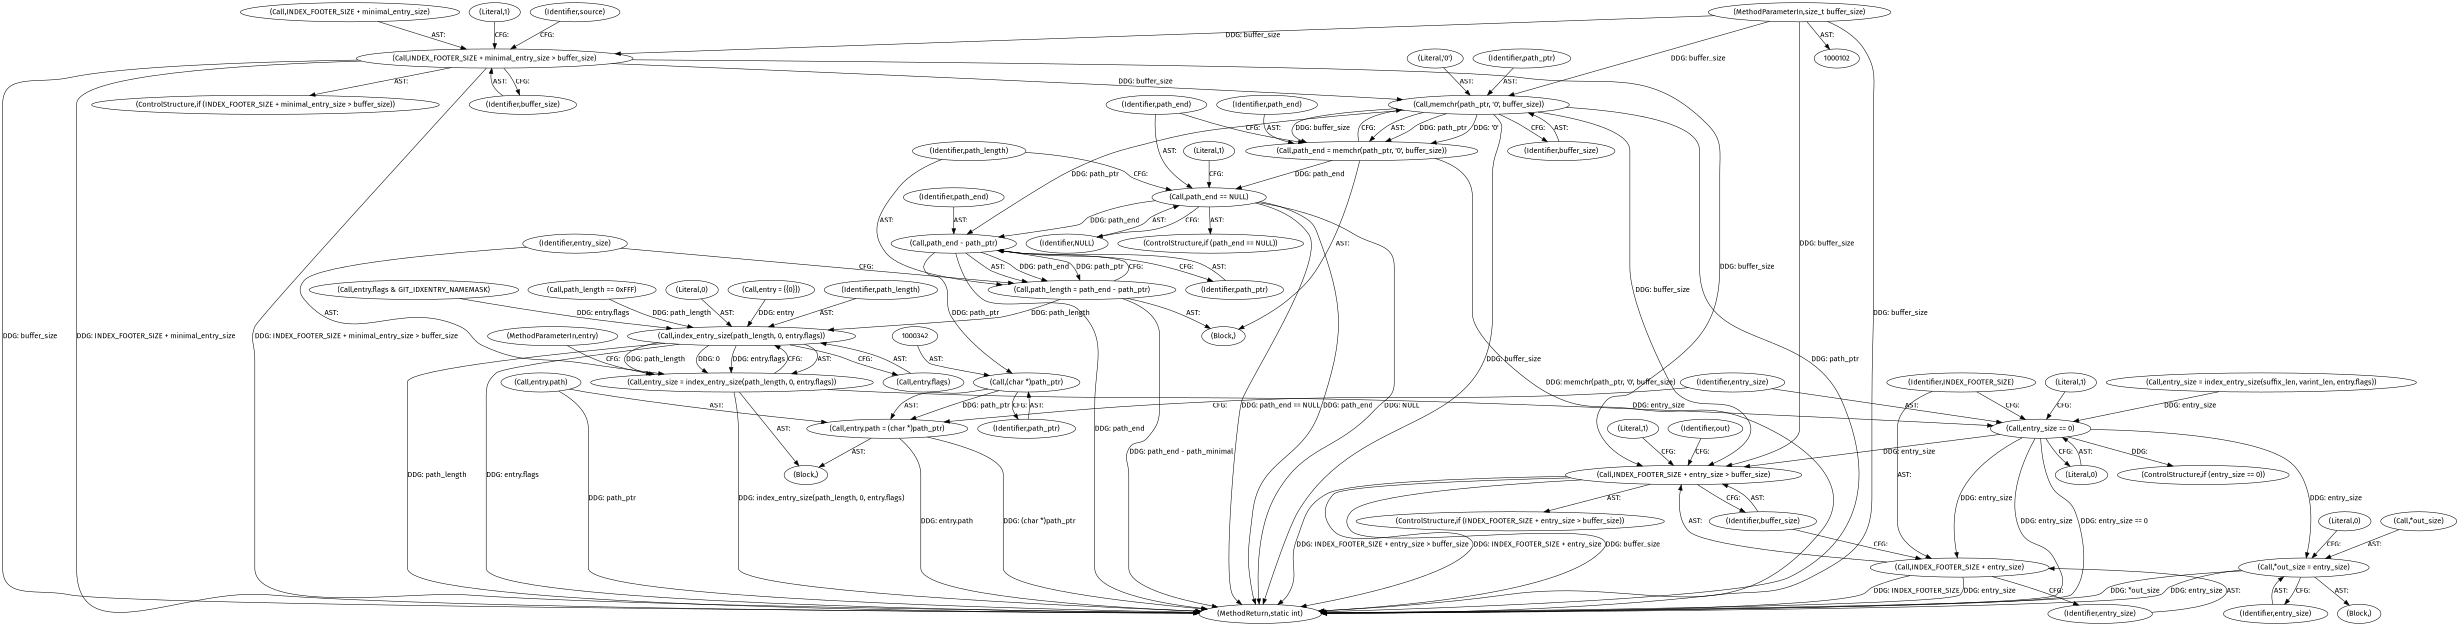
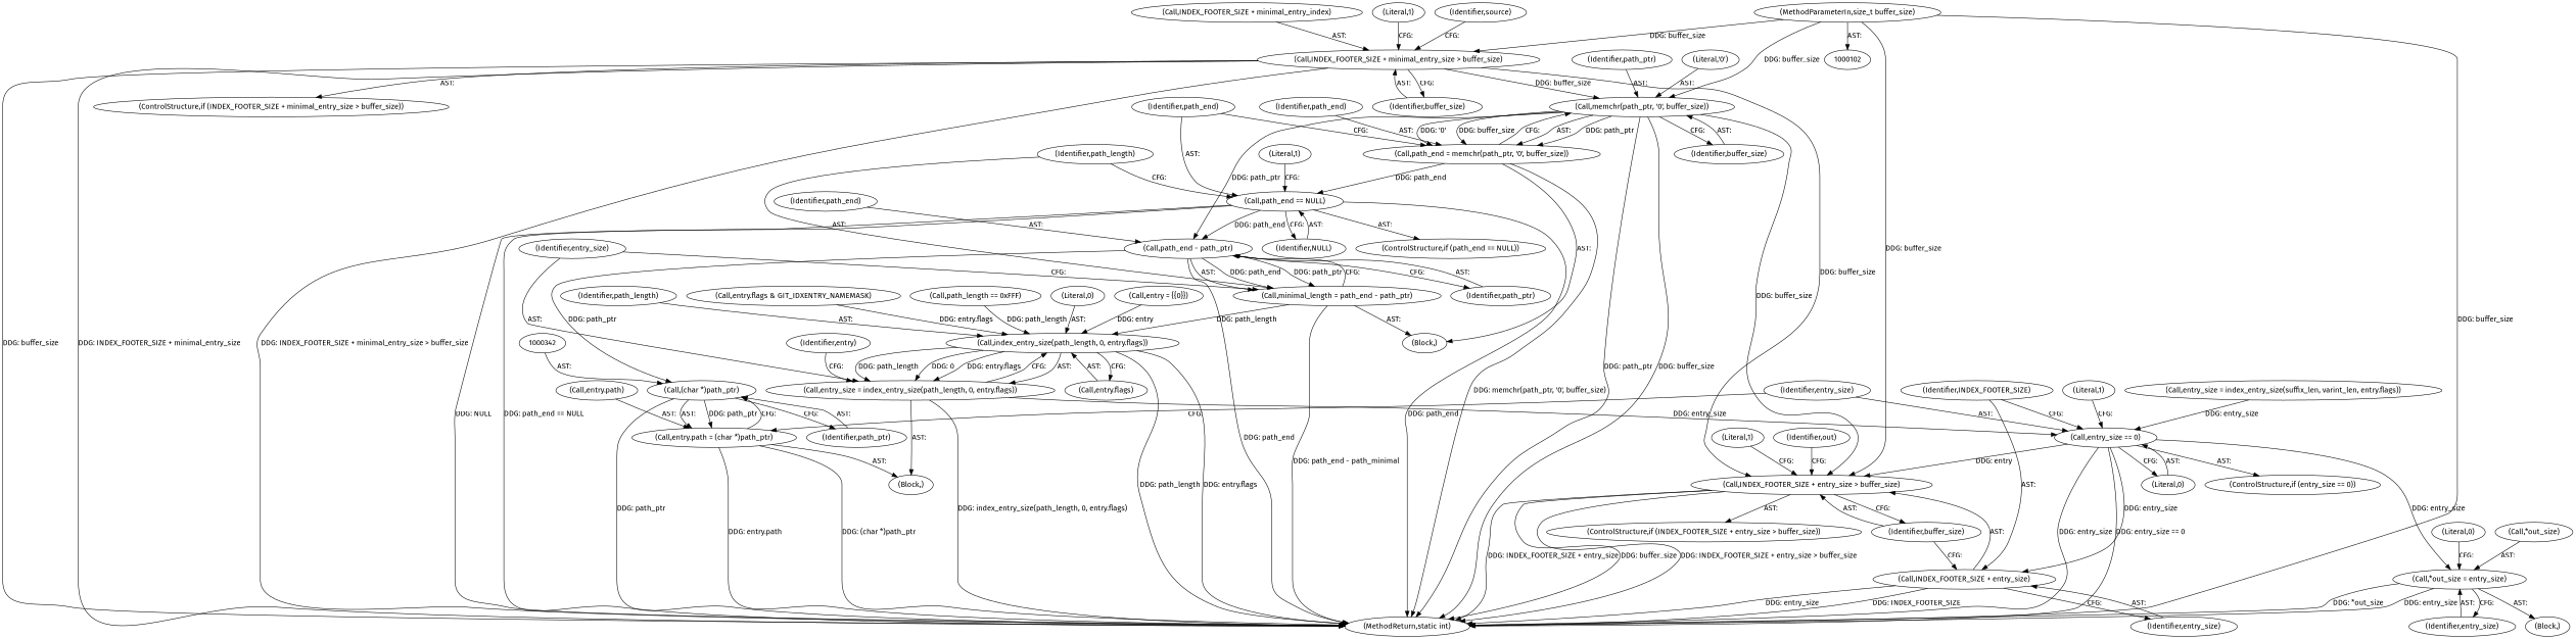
  digraph {
    fontname="Fira Sans"
    node [fontname="Fira Sans"]
    edge [fontname="Fira Sans"]
    n1 [label="(Call,memchr(path_ptr, '\0', buffer_size))"]
    n2 [label="(Call,path_end = memchr(path_ptr, '\0', buffer_size))"]
    n3 [label="(Call,path_end - path_ptr)"]
    n4 [label="(Call,INDEX_FOOTER_SIZE + entry_size > buffer_size)"]
    n5 [label="(Identifier,buffer_size)"]
    n6 [label="(MethodReturn,static int)"]
    n7 [label="(Call,path_end == NULL)"]
    n8 [label="(Block,)"]
-   n9 [label="(Call,path_length = path_end - path_ptr)"]
+   n9 [label="(Call,minimal_length = path_end - path_ptr)"]
    n10 [label="(Call,(char *)path_ptr)"]
    n11 [label="(Identifier,path_ptr)"]
    n12 [label="(Identifier,buffer_size)"]
    n13 [label="(ControlStructure,if (INDEX_FOOTER_SIZE + entry_size > buffer_size))"]
    n14 [label="(Call,INDEX_FOOTER_SIZE + minimal_entry_size > buffer_size)"]
    n15 [label="(ControlStructure,if (INDEX_FOOTER_SIZE + minimal_entry_size > buffer_size))"]
    n16 [label="(Identifier,buffer_size)"]
    n17 [label="(MethodParameterIn,size_t buffer_size)"]
    1000102
    n19 [label="(Identifier,NULL)"]
    n20 [label="(ControlStructure,if (path_end == NULL))"]
    n21 [label="(Call,index_entry_size(path_length, 0, entry.flags))"]
    n22 [label="(Call,entry.path = (char *)path_ptr)"]
    n23 [label="(Identifier,path_ptr)"]
    n24 [label="(Call,entry_size = index_entry_size(path_length, 0, entry.flags))"]
    n25 [label="(Call,entry.flags)"]
    n26 [label="(Call,entry_size == 0)"]
    n27 [label="(Block,)"]
    n28 [label="(Call,INDEX_FOOTER_SIZE + entry_size)"]
    n29 [label="(Call,*out_size = entry_size)"]
    n30 [label="(Literal,0)"]
    n31 [label="(ControlStructure,if (entry_size == 0))"]
    n32 [label="(Identifier,entry_size)"]
    n33 [label="(Block,)"]
    n34 [label="(Identifier,entry_size)"]
    n35 [label="(Call,path_length == 0xFFF)"]
    n36 [label="(Literal,0)"]
    n37 [label="(Identifier,entry_size)"]
    n38 [label="(Literal,'\0')"]
    n39 [label="(Literal,1)"]
    n40 [label="(Identifier,entry_size)"]
    n41 [label="(Identifier,INDEX_FOOTER_SIZE)"]
    n42 [label="(Identifier,path_length)"]
    n43 [label="(Identifier,path_end)"]
    n44 [label="(Literal,1)"]
    n45 [label="(Identifier,source)"]
    n46 [label="(Literal,0)"]
-   n47 [label="(Call,INDEX_FOOTER_SIZE + minimal_entry_size)"]
+   n47 [label="(Call,INDEX_FOOTER_SIZE + minimal_entry_index)"]
    n48 [label="(Literal,1)"]
    n49 [label="(Literal,1)"]
    n50 [label="(Identifier,out)"]
    n51 [label="(Call,entry = {{0}})"]
    n52 [label="(Identifier,path_end)"]
    n53 [label="(Identifier,path_length)"]
    n54 [label="(Call,entry.path)"]
    n55 [label="(Call,*out_size)"]
    n56 [label="(Call,entry_size = index_entry_size(suffix_len, varint_len, entry.flags))"]
    n57 [label="(Identifier,path_ptr)"]
    n58 [label="(Identifier,path_end)"]
    n59 [label="(Call,entry.flags & GIT_IDXENTRY_NAMEMASK)"]
-   n60 [label="(MethodParameterIn,entry)"]
+   n60 [label="(Identifier,entry)"]
    1000342
    n1 -> n2 [label="AST: "]
    n1 -> n2 [label="DDG: path_ptr"]
    n1 -> n2 [label="DDG: '\0'"]
    n1 -> n2 [label="DDG: buffer_size"]
    n1 -> n3 [label="DDG: path_ptr"]
    n1 -> n4 [label="DDG: buffer_size"]
    n1 -> n5 [label="CFG: "]
    n1 -> n6 [label="DDG: buffer_size"]
    n1 -> n6 [label="DDG: path_ptr"]
    n2 -> n1 [label="CFG: "]
    n2 -> n6 [label="DDG: memchr(path_ptr, '\0', buffer_size)"]
    n2 -> n7 [label="DDG: path_end"]
    n2 -> n8 [label="AST: "]
    n3 -> n6 [label="DDG: path_end"]
    n3 -> n9 [label="AST: "]
    n3 -> n9 [label="DDG: path_end"]
    n3 -> n9 [label="DDG: path_ptr"]
    n3 -> n10 [label="DDG: path_ptr"]
    n3 -> n11 [label="CFG: "]
    n4 -> n6 [label="DDG: INDEX_FOOTER_SIZE + entry_size"]
    n4 -> n6 [label="DDG: buffer_size"]
    n4 -> n6 [label="DDG: INDEX_FOOTER_SIZE + entry_size > buffer_size"]
    n4 -> n12 [label="CFG: "]
    n4 -> n13 [label="AST: "]
    n5 -> n1 [label="AST: "]
    n7 -> n3 [label="DDG: path_end"]
    n7 -> n6 [label="DDG: path_end == NULL"]
    n7 -> n6 [label="DDG: path_end"]
    n7 -> n6 [label="DDG: NULL"]
    n7 -> n19 [label="CFG: "]
    n7 -> n20 [label="AST: "]
    n9 -> n3 [label="CFG: "]
    n9 -> n6 [label="DDG: path_end - path_minimal"]
    n9 -> n8 [label="AST: "]
    n9 -> n21 [label="DDG: path_length"]
-   n54 -> n6 [label="DDG: path_ptr"]
+   n10 -> n6 [label="DDG: path_ptr"]
    n10 -> n22 [label="AST: "]
    n10 -> n22 [label="DDG: path_ptr"]
    n10 -> n23 [label="CFG: "]
    n11 -> n3 [label="AST: "]
    n12 -> n4 [label="AST: "]
    n12 -> n28 [label="CFG: "]
    n14 -> n1 [label="DDG: buffer_size"]
    n14 -> n4 [label="DDG: buffer_size"]
    n14 -> n6 [label="DDG: INDEX_FOOTER_SIZE + minimal_entry_size > buffer_size"]
    n14 -> n6 [label="DDG: buffer_size"]
    n14 -> n6 [label="DDG: INDEX_FOOTER_SIZE + minimal_entry_size"]
    n14 -> n15 [label="AST: "]
    n14 -> n16 [label="CFG: "]
    n16 -> n14 [label="AST: "]
    n17 -> n1 [label="DDG: buffer_size"]
    n17 -> n4 [label="DDG: buffer_size"]
    n17 -> n6 [label="DDG: buffer_size"]
    n17 -> n14 [label="DDG: buffer_size"]
    n17 -> 1000102 [label="AST: "]
    n19 -> n7 [label="AST: "]
    n21 -> n6 [label="DDG: entry.flags"]
    n21 -> n6 [label="DDG: path_length"]
    n21 -> n24 [label="AST: "]
    n21 -> n24 [label="DDG: path_length"]
    n21 -> n24 [label="DDG: 0"]
    n21 -> n24 [label="DDG: entry.flags"]
    n21 -> n25 [label="CFG: "]
    n22 -> n6 [label="DDG: entry.path"]
    n22 -> n6 [label="DDG: (char *)path_ptr"]
+   n22 -> n10 [label="CFG: "]
    n22 -> n27 [label="AST: "]
    n23 -> n10 [label="AST: "]
    n24 -> n6 [label="DDG: index_entry_size(path_length, 0, entry.flags)"]
    n24 -> n21 [label="CFG: "]
    n24 -> n26 [label="DDG: entry_size"]
    n24 -> n27 [label="AST: "]
    n25 -> n21 [label="AST: "]
-   n26 -> n4 [label="DDG: entry_size"]
+   n26 -> n4 [label="DDG: entry"]
    n26 -> n6 [label="DDG: entry_size == 0"]
    n26 -> n6 [label="DDG: entry_size"]
    n26 -> n28 [label="DDG: entry_size"]
    n26 -> n29 [label="DDG: entry_size"]
    n26 -> n30 [label="CFG: "]
-   n26 -> n31 [label="DDG: "]
+   n26 -> n31 [label="AST: "]
    n28 -> n4 [label="AST: "]
    n28 -> n6 [label="DDG: INDEX_FOOTER_SIZE"]
    n28 -> n6 [label="DDG: entry_size"]
    n28 -> n32 [label="CFG: "]
    n29 -> n6 [label="DDG: *out_size"]
    n29 -> n6 [label="DDG: entry_size"]
    n29 -> n33 [label="AST: "]
    n29 -> n34 [label="CFG: "]
    n30 -> n26 [label="AST: "]
    n32 -> n28 [label="AST: "]
    n34 -> n29 [label="AST: "]
    n35 -> n21 [label="DDG: path_length"]
    n36 -> n21 [label="AST: "]
    n37 -> n22 [label="CFG: "]
    n37 -> n26 [label="AST: "]
    n38 -> n1 [label="AST: "]
    n39 -> n4 [label="CFG: "]
    n40 -> n9 [label="CFG: "]
    n40 -> n24 [label="AST: "]
    n41 -> n26 [label="CFG: "]
    n41 -> n28 [label="AST: "]
    n42 -> n7 [label="CFG: "]
    n42 -> n9 [label="AST: "]
    n43 -> n3 [label="AST: "]
    n44 -> n7 [label="CFG: "]
    n45 -> n14 [label="CFG: "]
    n46 -> n29 [label="CFG: "]
    n47 -> n14 [label="AST: "]
    n48 -> n26 [label="CFG: "]
    n49 -> n14 [label="CFG: "]
    n50 -> n4 [label="CFG: "]
    n51 -> n21 [label="DDG: entry"]
    n52 -> n2 [label="CFG: "]
    n52 -> n7 [label="AST: "]
    n53 -> n21 [label="AST: "]
    n54 -> n22 [label="AST: "]
    n55 -> n29 [label="AST: "]
    n56 -> n26 [label="DDG: entry_size"]
    n57 -> n1 [label="AST: "]
    n58 -> n2 [label="AST: "]
    n59 -> n21 [label="DDG: entry.flags"]
    n60 -> n24 [label="CFG: "]
    1000342 -> n10 [label="AST: "]
  }
